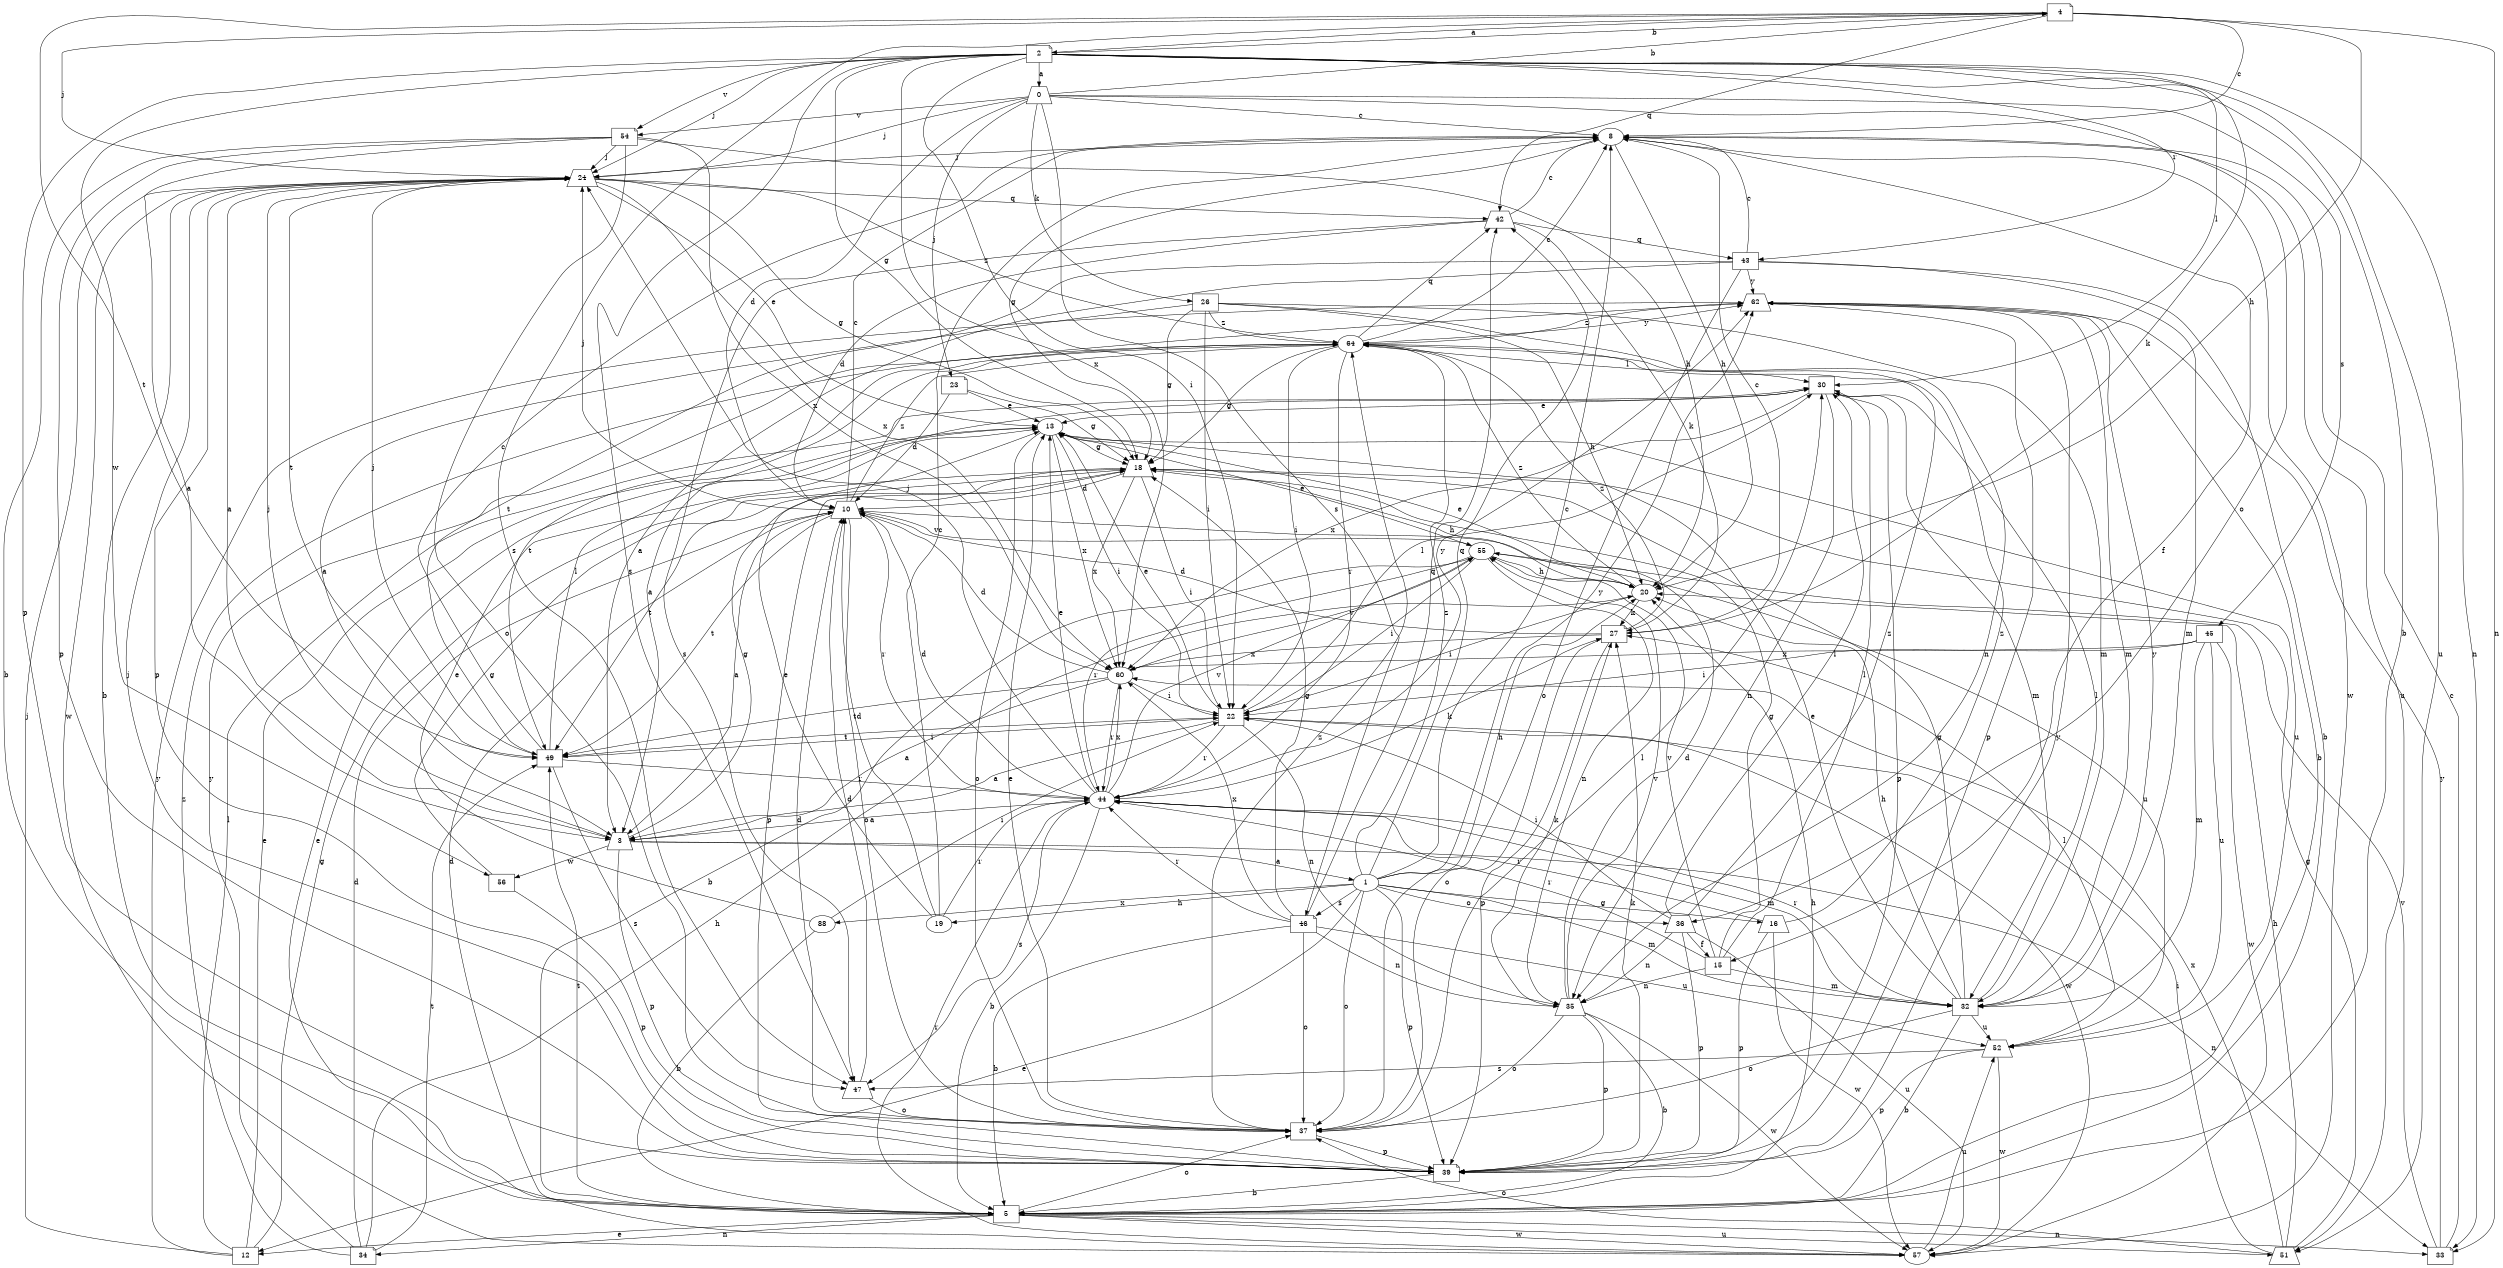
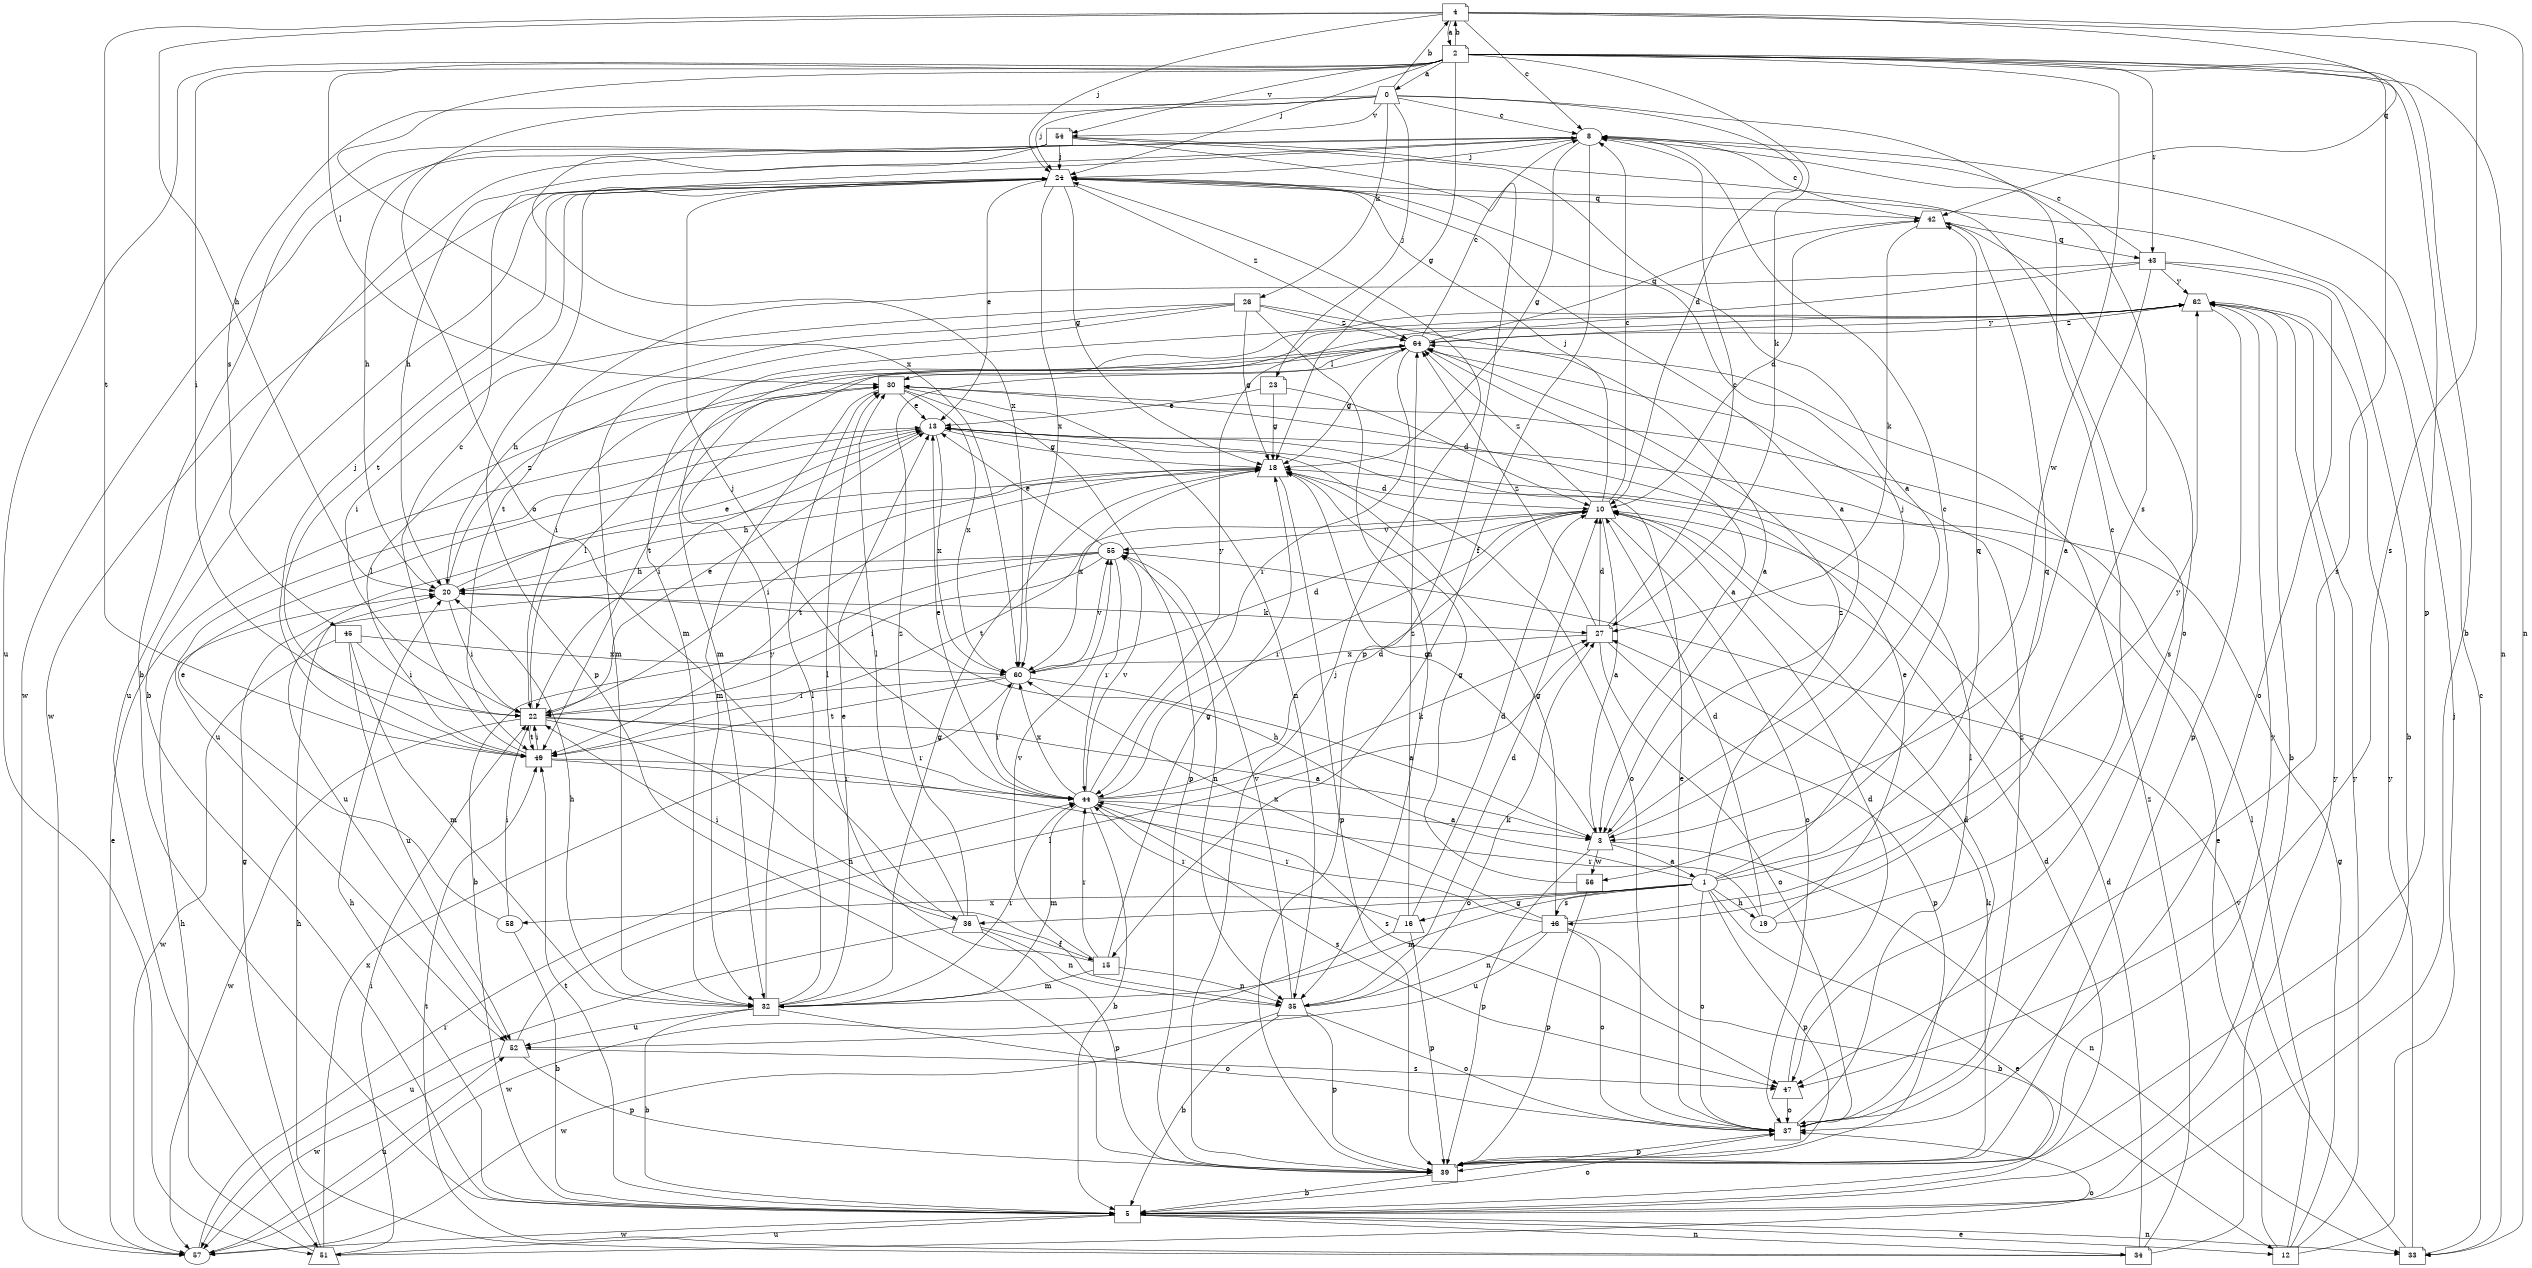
  strict digraph {
    node [shape=trapezium]
    4 [shape=note]
    0
    8 [shape=ellipse]
    10
    23 [shape=note]
    24
    26 [shape=box]
    36
    45 [shape=box]
    46 [shape=note]
    54 [shape=note]
    20 [shape=ellipse]
    42
    2 [shape=note]
    33 [shape=note]
    47
    49 [shape=box]
    18
    51
    57 [shape=ellipse]
    15 [shape=box]
    37 [shape=note]
    64 [shape=ellipse]
    3
    44 [shape=ellipse]
    55 [shape=ellipse]
    13 [shape=ellipse]
    39 [shape=note]
    5 [shape=box]
    60 [shape=ellipse]
    32 [shape=box]
    22 [shape=box]
    35
    30 [shape=box]
    52
    1 [shape=ellipse]
    12 [shape=box]
    16
    19 [shape=ellipse]
-   58 [shape=ellipse label=88]
+   58 [shape=ellipse]
    62
    27 [shape=note]
    43 [shape=box]
    56 [shape=box]
    34 [shape=note]
    4 -> 8 [label=c]
    4 -> 24 [label=j]
    4 -> 20 [label=h]
    4 -> 42 [label=q]
    4 -> 2 [label=a]
    4 -> 33 [label=n]
    4 -> 47 [label=s]
    4 -> 49 [label=t]
    0 -> 4 [label=b]
    0 -> 8 [label=c]
    0 -> 10 [label=d]
    0 -> 23 [label=j]
    0 -> 24 [label=j]
    0 -> 26 [label=k]
    0 -> 36 [label=o]
    0 -> 45 [label=s]
    0 -> 46 [label=s]
    0 -> 54 [label=v]
    8 -> 24 [label=j]
    8 -> 20 [label=h]
    8 -> 18 [label=g]
    8 -> 51 [label=u]
    8 -> 57 [label=w]
    8 -> 15 [label=f]
    10 -> 8 [label=c]
    10 -> 24 [label=j]
    10 -> 49 [label=t]
    10 -> 37 [label=o]
    10 -> 64 [label=z]
    10 -> 3 [label=a]
    10 -> 44 [label=r]
    10 -> 55 [label=v]
    23 -> 10 [label=d]
    23 -> 18 [label=g]
    23 -> 13 [label=e]
    24 -> 42 [label=q]
    24 -> 49 [label=t]
    24 -> 18 [label=g]
    24 -> 57 [label=w]
    24 -> 64 [label=z]
    24 -> 3 [label=a]
    24 -> 13 [label=e]
    24 -> 39 [label=p]
    24 -> 5 [label=b]
    24 -> 60 [label=x]
    26 -> 20 [label=h]
    26 -> 18 [label=g]
    26 -> 64 [label=z]
    26 -> 3 [label=a]
    26 -> 32 [label=m]
    26 -> 22 [label=i]
    26 -> 35 [label=n]
    36 -> 57 [label=u]
    36 -> 15 [label=f]
    36 -> 64 [label=z]
    36 -> 39 [label=p]
    36 -> 22 [label=i]
    36 -> 35 [label=n]
    36 -> 30 [label=l]
    45 -> 57 [label=w]
    45 -> 60 [label=x]
    45 -> 32 [label=m]
    45 -> 22 [label=i]
    45 -> 52 [label=u]
    46 -> 42 [label=q]
    46 -> 18 [label=g]
    46 -> 37 [label=o]
    46 -> 44 [label=r]
    46 -> 5 [label=b]
    46 -> 60 [label=x]
    46 -> 35 [label=n]
    46 -> 52 [label=u]
    54 -> 24 [label=j]
    54 -> 20 [label=h]
    54 -> 37 [label=o]
    54 -> 3 [label=a]
    54 -> 39 [label=p]
    54 -> 5 [label=b]
    54 -> 60 [label=x]
    20 -> 64 [label=z]
    20 -> 13 [label=e]
    20 -> 22 [label=i]
    20 -> 27 [label=k]
    42 -> 8 [label=c]
    42 -> 10 [label=d]
    42 -> 47 [label=s]
    42 -> 27 [label=k]
    42 -> 43 [label=q]
    2 -> 4 [label=b]
    2 -> 0 [label=a]
    2 -> 24 [label=j]
    2 -> 54 [label=v]
    2 -> 33 [label=n]
    2 -> 47 [label=s]
    2 -> 18 [label=g]
    2 -> 51 [label=u]
    2 -> 39 [label=p]
    2 -> 5 [label=b]
    2 -> 60 [label=x]
    2 -> 22 [label=i]
    2 -> 30 [label=l]
    2 -> 27 [label=k]
    2 -> 43 [label=r]
    2 -> 56 [label=w]
    33 -> 8 [label=c]
    33 -> 55 [label=v]
    33 -> 62 [label=y]
    47 -> 10 [label=d]
    47 -> 37 [label=o]
    49 -> 8 [label=c]
    49 -> 24 [label=j]
    49 -> 47 [label=s]
    49 -> 44 [label=r]
    49 -> 22 [label=i]
    49 -> 30 [label=l]
    18 -> 10 [label=d]
    18 -> 20 [label=h]
    18 -> 49 [label=t]
    18 -> 39 [label=p]
    18 -> 60 [label=x]
    18 -> 22 [label=i]
    51 -> 20 [label=h]
    51 -> 18 [label=g]
    51 -> 37 [label=o]
    51 -> 60 [label=x]
    51 -> 22 [label=i]
    57 -> 44 [label=r]
    57 -> 13 [label=e]
    57 -> 52 [label=u]
    15 -> 18 [label=g]
    15 -> 44 [label=r]
    15 -> 55 [label=v]
    15 -> 32 [label=m]
    15 -> 35 [label=n]
    15 -> 30 [label=l]
    37 -> 10 [label=d]
    37 -> 64 [label=z]
    37 -> 13 [label=e]
    37 -> 39 [label=p]
    37 -> 30 [label=l]
    64 -> 8 [label=c]
    64 -> 42 [label=q]
    64 -> 49 [label=t]
    64 -> 18 [label=g]
    64 -> 3 [label=a]
    64 -> 44 [label=r]
    64 -> 22 [label=i]
    64 -> 30 [label=l]
    64 -> 62 [label=y]
    3 -> 24 [label=j]
    3 -> 33 [label=n]
    3 -> 18 [label=g]
    3 -> 39 [label=p]
    3 -> 1 [label=a]
    3 -> 56 [label=w]
    44 -> 10 [label=d]
    44 -> 24 [label=j]
    44 -> 47 [label=s]
    44 -> 3 [label=a]
    44 -> 55 [label=v]
    44 -> 13 [label=e]
    44 -> 5 [label=b]
    44 -> 60 [label=x]
    44 -> 32 [label=m]
    44 -> 62 [label=y]
    44 -> 27 [label=k]
    55 -> 20 [label=h]
    55 -> 44 [label=r]
    55 -> 13 [label=e]
    55 -> 5 [label=b]
    55 -> 22 [label=i]
    55 -> 35 [label=n]
    55 -> 52 [label=u]
    13 -> 18 [label=g]
    13 -> 37 [label=o]
    13 -> 60 [label=x]
    13 -> 22 [label=i]
    13 -> 52 [label=u]
    39 -> 24 [label=j]
    39 -> 5 [label=b]
    39 -> 62 [label=y]
    39 -> 27 [label=k]
    5 -> 10 [label=d]
    5 -> 20 [label=h]
    5 -> 33 [label=n]
    5 -> 49 [label=t]
    5 -> 51 [label=u]
    5 -> 57 [label=w]
    5 -> 37 [label=o]
    5 -> 12 [label=e]
    5 -> 34 [label=n]
    60 -> 10 [label=d]
    60 -> 49 [label=t]
    60 -> 3 [label=a]
    60 -> 44 [label=r]
    60 -> 55 [label=v]
    60 -> 22 [label=i]
    32 -> 20 [label=h]
    32 -> 18 [label=g]
    32 -> 37 [label=o]
    32 -> 44 [label=r]
    32 -> 13 [label=e]
    32 -> 5 [label=b]
    32 -> 30 [label=l]
    32 -> 52 [label=u]
    32 -> 62 [label=y]
    22 -> 49 [label=t]
    22 -> 57 [label=w]
    22 -> 3 [label=a]
    22 -> 44 [label=r]
    22 -> 13 [label=e]
    22 -> 35 [label=n]
    22 -> 30 [label=l]
    35 -> 10 [label=d]
    35 -> 57 [label=w]
    35 -> 37 [label=o]
    35 -> 55 [label=v]
    35 -> 39 [label=p]
    35 -> 5 [label=b]
    35 -> 27 [label=k]
    30 -> 13 [label=e]
    30 -> 39 [label=p]
    30 -> 60 [label=x]
    30 -> 32 [label=m]
    30 -> 35 [label=n]
    52 -> 47 [label=s]
    52 -> 57 [label=w]
    52 -> 39 [label=p]
    52 -> 27 [label=l]
    1 -> 8 [label=c]
    1 -> 36 [label=o]
    1 -> 46 [label=s]
    1 -> 20 [label=h]
    1 -> 42 [label=q]
    1 -> 37 [label=o]
    1 -> 64 [label=z]
    1 -> 39 [label=p]
    1 -> 32 [label=m]
    1 -> 12 [label=e]
    1 -> 16 [label=g]
    1 -> 19 [label=h]
    1 -> 58 [label=x]
    1 -> 62 [label=y]
    12 -> 24 [label=j]
    12 -> 18 [label=g]
    12 -> 13 [label=e]
    12 -> 30 [label=l]
    12 -> 62 [label=y]
+   16 -> 10 [label=d]
    16 -> 57 [label=w]
    16 -> 64 [label=z]
    16 -> 44 [label=r]
    16 -> 39 [label=p]
    19 -> 8 [label=c]
    19 -> 10 [label=d]
    19 -> 44 [label=r]
    19 -> 13 [label=e]
    58 -> 13 [label=e]
    58 -> 5 [label=b]
    58 -> 22 [label=i]
    62 -> 64 [label=z]
    62 -> 39 [label=p]
    62 -> 5 [label=b]
    62 -> 32 [label=m]
    27 -> 8 [label=c]
    27 -> 10 [label=d]
    27 -> 37 [label=o]
    27 -> 64 [label=z]
    27 -> 39 [label=p]
    27 -> 60 [label=x]
    43 -> 8 [label=c]
    43 -> 49 [label=t]
    43 -> 37 [label=o]
    43 -> 3 [label=a]
    43 -> 5 [label=b]
    43 -> 32 [label=m]
    43 -> 62 [label=y]
    56 -> 18 [label=g]
    56 -> 39 [label=p]
    34 -> 10 [label=d]
    34 -> 20 [label=h]
    34 -> 49 [label=t]
    34 -> 64 [label=z]
    34 -> 62 [label=y]
  }
